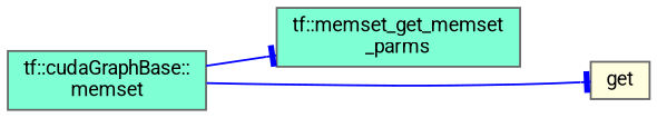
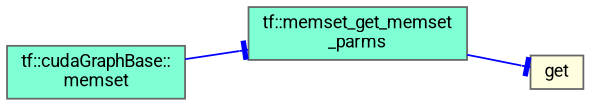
  digraph {
    fontname=Roboto
    rankdir=LR
    node [color=grey40 fillcolor=aquamarine fontname=Roboto fontsize=10 shape=box style=filled]
    edge [arrowhead=tee color=blue fontname=Roboto fontsize=10 labelfontname=Helvetica labelfontsize=10 style=solid]
    n1 [color=gray40 fontcolor=black height=0.2 label="tf::cudaGraphBase::\lmemset" width=0.4]
    n2 [height=0.2 label="tf::memset_get_memset\l_parms" width=0.4]
    n3 [fillcolor=lightyellow height=0.2 label=get width=0.4]
    n1 -> n2
-   n1 -> n3
+   n2 -> n3
  }
